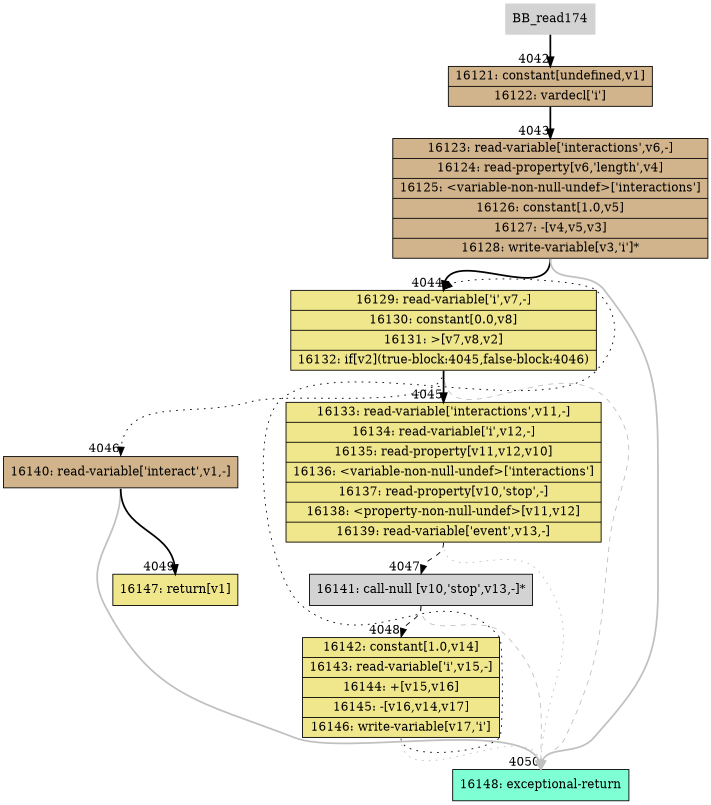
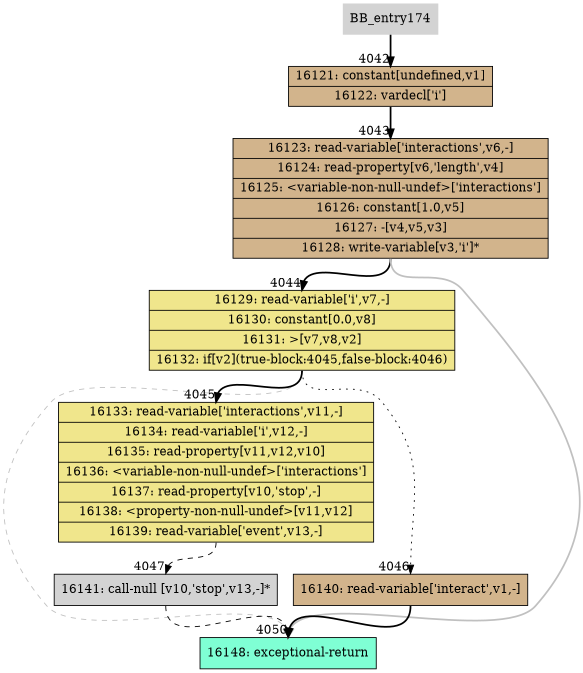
  digraph {
    rankdir=TD
    node [fillcolor=khaki shape=record style=filled]
    edge [headport=n style=bold tailport=s]
-   BB_entry174 [fillcolor=lightgrey shape=none label=BB_read174]
+   BB_entry174 [fillcolor=lightgrey shape=none]
    n2 [fillcolor=tan label="{16121: constant[undefined,v1]|16122: vardecl['i']}"]
    n3 [fillcolor=tan label="{16123: read-variable['interactions',v6,-]|16124: read-property[v6,'length',v4]|16125: \<variable-non-null-undef\>['interactions']|16126: constant[1.0,v5]|16127: -[v4,v5,v3]|16128: write-variable[v3,'i']*}"]
    n4 [label="{16129: read-variable['i',v7,-]|16130: constant[0.0,v8]|16131: \>[v7,v8,v2]|16132: if[v2](true-block:4045,false-block:4046)}"]
    n5 [fillcolor=aquamarine label="{16148: exceptional-return}"]
    n6 [label="{16133: read-variable['interactions',v11,-]|16134: read-variable['i',v12,-]|16135: read-property[v11,v12,v10]|16136: \<variable-non-null-undef\>['interactions']|16137: read-property[v10,'stop',-]|16138: \<property-non-null-undef\>[v11,v12]|16139: read-variable['event',v13,-]}"]
    n7 [fillcolor=tan label="{16140: read-variable['interact',v1,-]}"]
    n8 [fillcolor=lightgrey label="{16141: call-null [v10,'stop',v13,-]*}"]
-   n9 [label="{16147: return[v1]}"]
-   n10 [label="{16142: constant[1.0,v14]|16143: read-variable['i',v15,-]|16144: +[v15,v16]|16145: -[v16,v14,v17]|16146: write-variable[v17,'i']}"]
    BB_entry174 -> n2 [headlabel="    4042"]
    n2 -> n3 [headlabel="      4043"]
    n3 -> n4 [headlabel="      4044"]
    n3 -> n5 [color=gray headlabel="      4050"]
    n4 -> n5 [color=gray style=dashed]
    n4 -> n6 [headlabel="      4045"]
    n4 -> n7 [headlabel="      4046" style=dotted]
-   n6 -> n5 [color=gray style=dotted]
    n6 -> n8 [headlabel="      4047" style=dashed]
-   n7 -> n5 [color=gray]
-   n7 -> n9 [headlabel="      4049"]
-   n8 -> n5 [color=gray style=dashed]
-   n8 -> n10 [headlabel="      4048" style=dashed]
-   n10 -> n4 [style=dotted]
-   n10 -> n5 [color=gray style=dotted]
+   n7 -> n5 [color=black]
+   n8 -> n5 [color=black style=dashed]
  }
